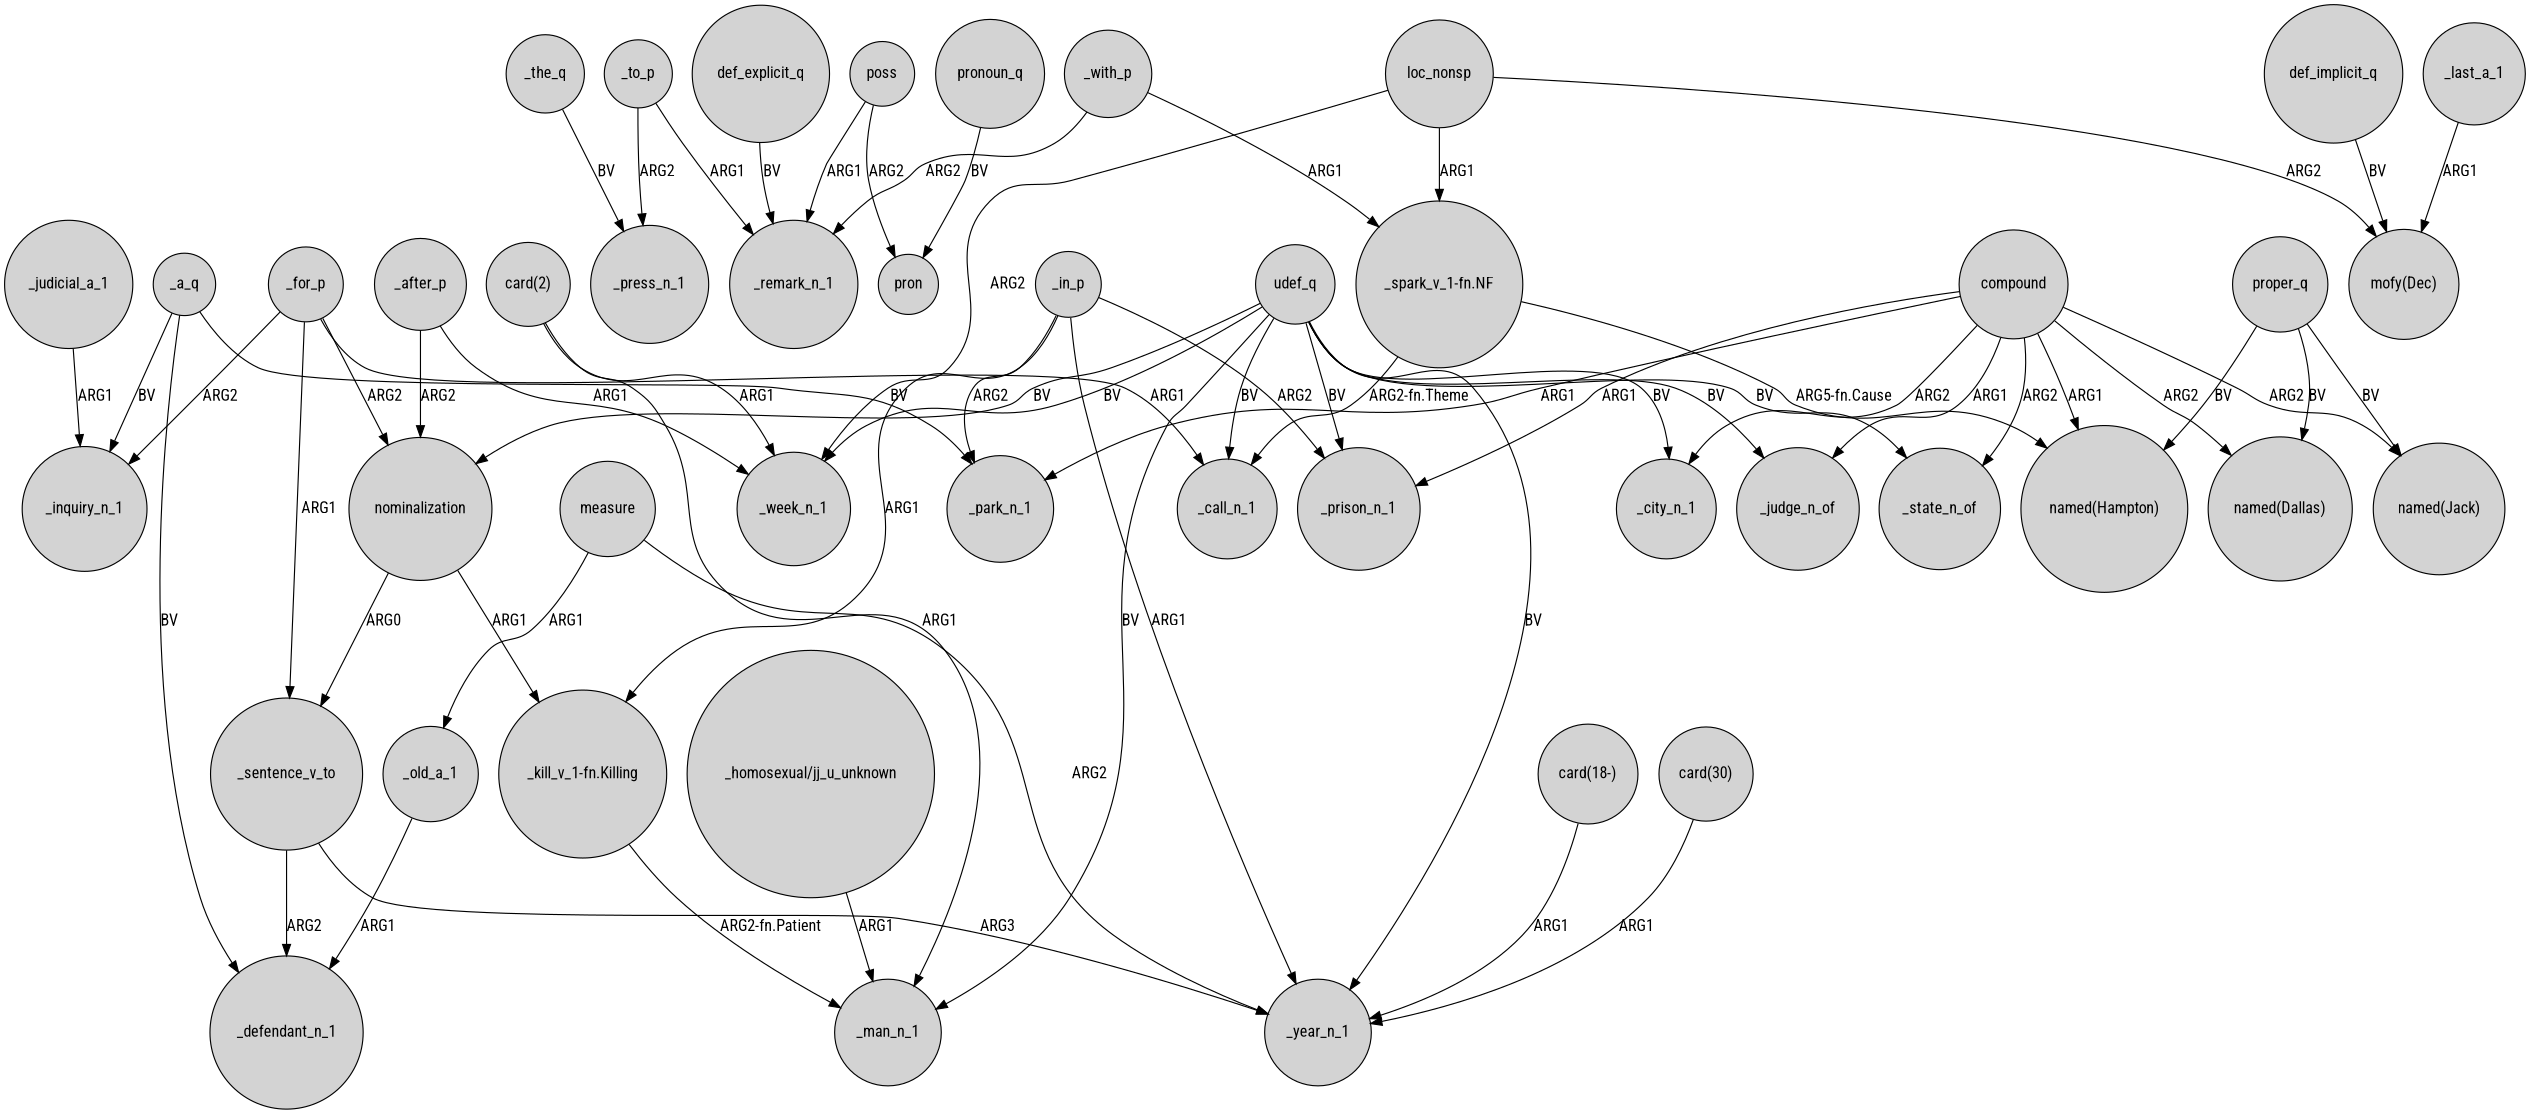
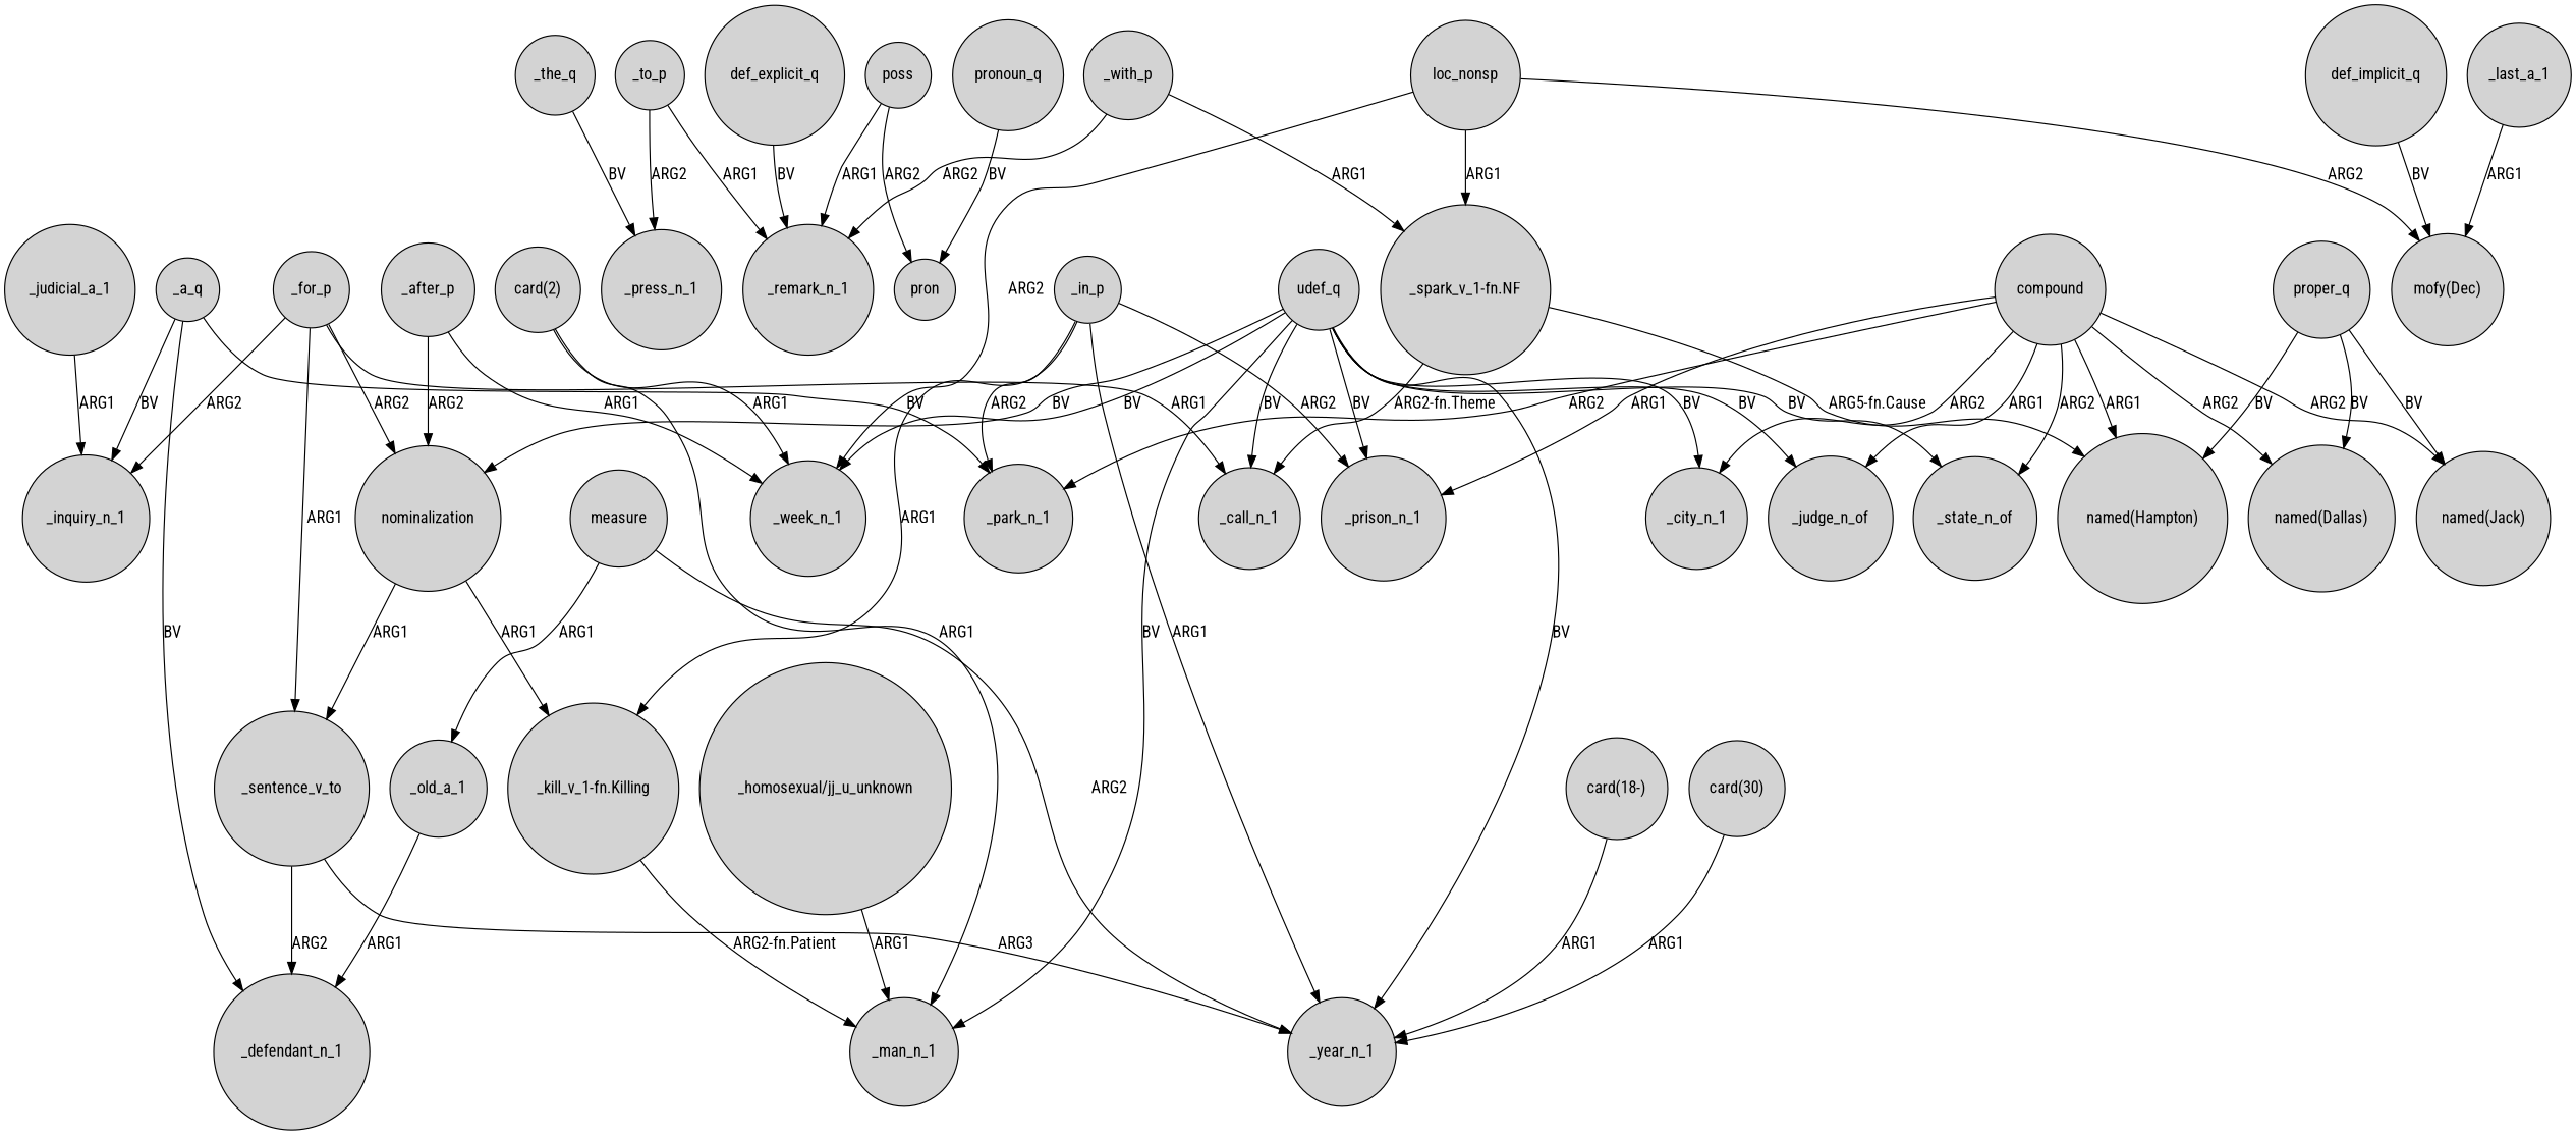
  digraph {
    fontname="Roboto Condensed"
    node [fontname="Roboto Condensed" shape=circle style=filled]
    edge [fontname="Roboto Condensed"]
    compound
    _prison_n_1
    _park_n_1
    _state_n_of
    _city_n_1
    _judge_n_of
    "named(Jack)"
    "named(Hampton)"
    "named(Dallas)"
    _the_q
    _press_n_1
    _judicial_a_1
    _inquiry_n_1
    _a_q
    _defendant_n_1
    poss
    _remark_n_1
    pron
    _in_p
    _year_n_1
    "_kill_v_1-fn.Killing"
    _man_n_1
    measure
    _old_a_1
    def_implicit_q
    "mofy(Dec)"
    nominalization
    _sentence_v_to
    udef_q
    _call_n_1
    _week_n_1
    _with_p
    "_spark_v_1-fn.NF"
    _last_a_1
    _for_p
    "card(18-)"
    _to_p
    "card(2)"
    loc_nonsp
    pronoun_q
    proper_q
    "card(30)"
    def_explicit_q
    _after_p
    "_homosexual/jj_u_unknown"
    compound -> _prison_n_1 [label=ARG1]
-   compound -> _park_n_1 [label=ARG1]
+   compound -> _park_n_1 [label=ARG2]
    compound -> _state_n_of [label=ARG2]
    compound -> _city_n_1 [label=ARG2]
    compound -> _judge_n_of [label=ARG1]
    compound -> "named(Jack)" [label=ARG2]
    compound -> "named(Hampton)" [label=ARG1]
    compound -> "named(Dallas)" [label=ARG2]
    _the_q -> _press_n_1 [label=BV]
    _judicial_a_1 -> _inquiry_n_1 [label=ARG1]
    _a_q -> _park_n_1 [label=BV]
    _a_q -> _inquiry_n_1 [label=BV]
    _a_q -> _defendant_n_1 [label=BV]
    poss -> _remark_n_1 [label=ARG1]
    poss -> pron [label=ARG2]
    _in_p -> _prison_n_1 [label=ARG2]
    _in_p -> _park_n_1 [label=ARG2]
    _in_p -> _year_n_1 [label=ARG1]
    _in_p -> "_kill_v_1-fn.Killing" [label=ARG1]
    "_kill_v_1-fn.Killing" -> _man_n_1 [label="ARG2-fn.Patient"]
    measure -> _year_n_1 [label=ARG2]
    measure -> _old_a_1 [label=ARG1]
    _old_a_1 -> _defendant_n_1 [label=ARG1]
    def_implicit_q -> "mofy(Dec)" [label=BV]
    nominalization -> "_kill_v_1-fn.Killing" [label=ARG1]
-   nominalization -> _sentence_v_to [label=ARG0]
+   nominalization -> _sentence_v_to [label=ARG1]
    _sentence_v_to -> _defendant_n_1 [label=ARG2]
    _sentence_v_to -> _year_n_1 [label=ARG3]
    udef_q -> _prison_n_1 [label=BV]
    udef_q -> _state_n_of [label=BV]
    udef_q -> _city_n_1 [label=BV]
    udef_q -> _judge_n_of [label=BV]
    udef_q -> _year_n_1 [label=BV]
    udef_q -> _man_n_1 [label=BV]
    udef_q -> nominalization [label=BV]
    udef_q -> _call_n_1 [label=BV]
    udef_q -> _week_n_1 [label=BV]
    _with_p -> _remark_n_1 [label=ARG2]
    _with_p -> "_spark_v_1-fn.NF" [label=ARG1]
    "_spark_v_1-fn.NF" -> "named(Hampton)" [label="ARG5-fn.Cause"]
    "_spark_v_1-fn.NF" -> _call_n_1 [label="ARG2-fn.Theme"]
    _last_a_1 -> "mofy(Dec)" [label=ARG1]
    _for_p -> _inquiry_n_1 [label=ARG2]
    _for_p -> nominalization [label=ARG2]
    _for_p -> _sentence_v_to [label=ARG1]
    _for_p -> _call_n_1 [label=ARG1]
    "card(18-)" -> _year_n_1 [label=ARG1]
    _to_p -> _press_n_1 [label=ARG2]
    _to_p -> _remark_n_1 [label=ARG1]
    "card(2)" -> _man_n_1 [label=ARG1]
    "card(2)" -> _week_n_1 [label=ARG1]
    loc_nonsp -> "mofy(Dec)" [label=ARG2]
    loc_nonsp -> _week_n_1 [label=ARG2]
    loc_nonsp -> "_spark_v_1-fn.NF" [label=ARG1]
    pronoun_q -> pron [label=BV]
    proper_q -> "named(Jack)" [label=BV]
    proper_q -> "named(Hampton)" [label=BV]
    proper_q -> "named(Dallas)" [label=BV]
    "card(30)" -> _year_n_1 [label=ARG1]
    def_explicit_q -> _remark_n_1 [label=BV]
    _after_p -> nominalization [label=ARG2]
    _after_p -> _week_n_1 [label=ARG1]
    "_homosexual/jj_u_unknown" -> _man_n_1 [label=ARG1]
  }
